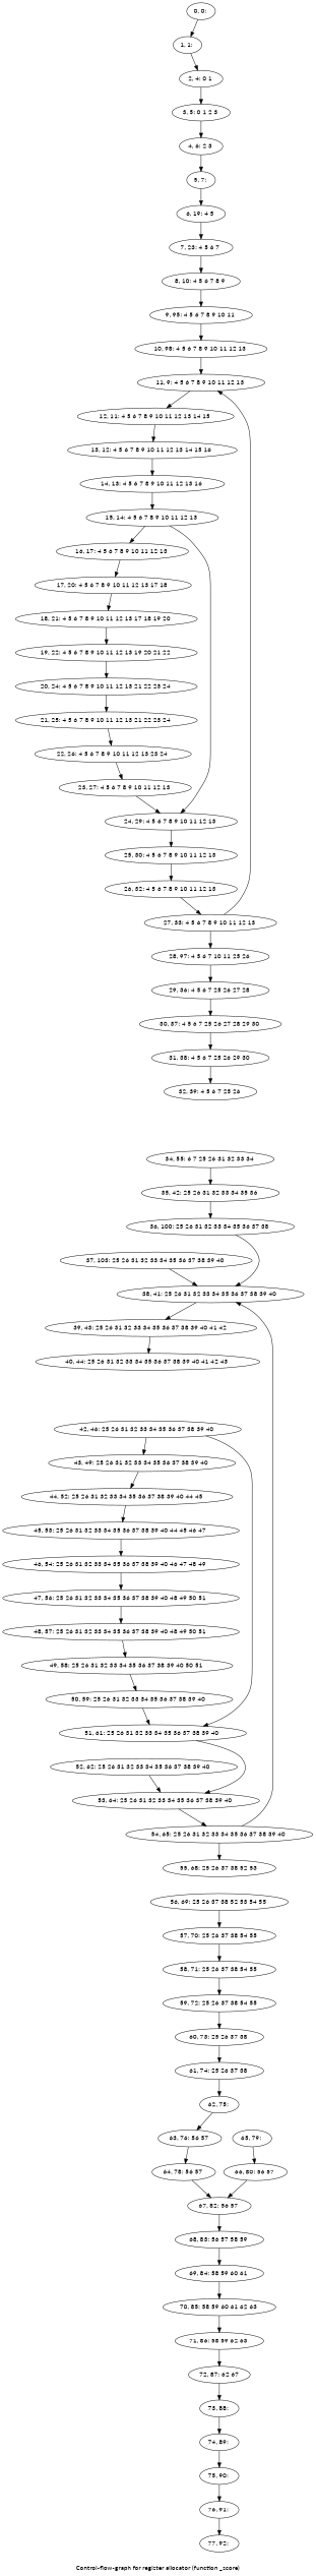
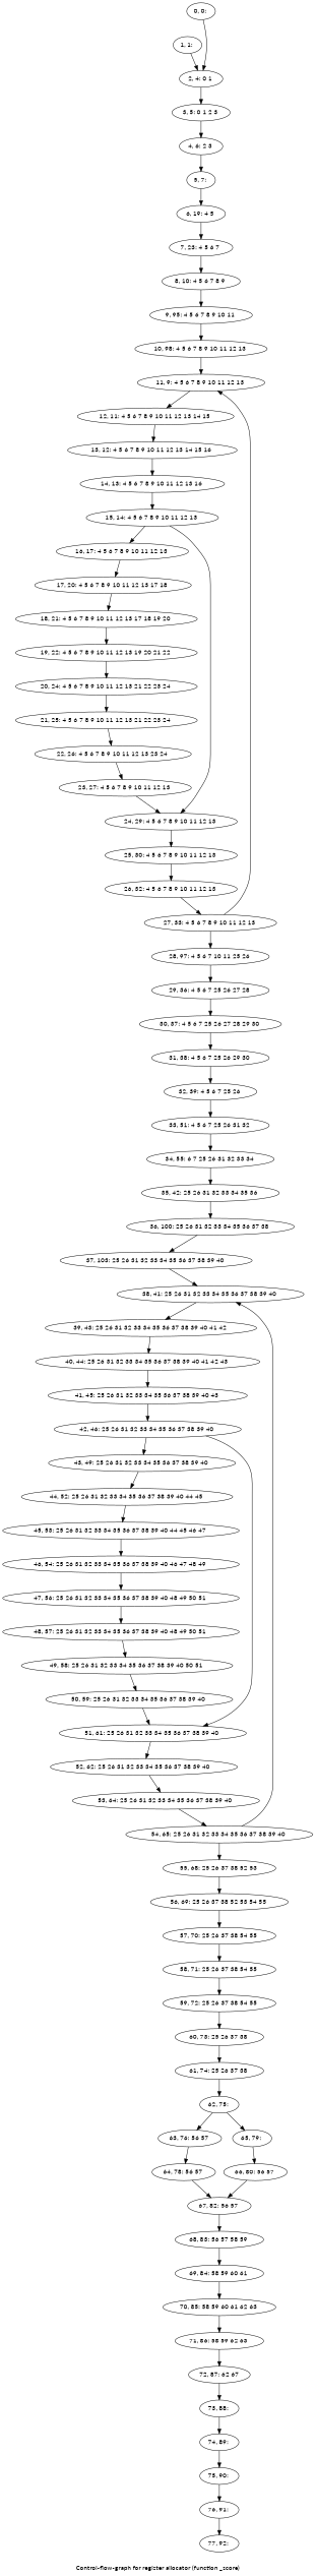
  digraph {
    fontname=Lato
    label="Control-flow-graph for register allocator (function _score)"
    node [fontname=Lato]
    edge [fontname=Lato]
    n1 [label="0, 0: "]
    n2 [label="1, 1: "]
    n3 [label="2, 4: 0 1 "]
    n4 [label="3, 5: 0 1 2 3 "]
    n5 [label="4, 6: 2 3 "]
    n6 [label="5, 7: "]
    n7 [label="6, 19: 4 5 "]
    n8 [label="7, 23: 4 5 6 7 "]
    n9 [label="8, 10: 4 5 6 7 8 9 "]
    n10 [label="9, 95: 4 5 6 7 8 9 10 11 "]
    n11 [label="10, 98: 4 5 6 7 8 9 10 11 12 13 "]
    n12 [label="11, 9: 4 5 6 7 8 9 10 11 12 13 "]
    n13 [label="12, 11: 4 5 6 7 8 9 10 11 12 13 14 15 "]
    n14 [label="13, 12: 4 5 6 7 8 9 10 11 12 13 14 15 16 "]
    n15 [label="14, 13: 4 5 6 7 8 9 10 11 12 13 16 "]
    n16 [label="15, 14: 4 5 6 7 8 9 10 11 12 13 "]
    n17 [label="16, 17: 4 5 6 7 8 9 10 11 12 13 "]
    n18 [label="24, 29: 4 5 6 7 8 9 10 11 12 13 "]
    n19 [label="17, 20: 4 5 6 7 8 9 10 11 12 13 17 18 "]
    n20 [label="25, 30: 4 5 6 7 8 9 10 11 12 13 "]
    n21 [label="18, 21: 4 5 6 7 8 9 10 11 12 13 17 18 19 20 "]
    n22 [label="19, 22: 4 5 6 7 8 9 10 11 12 13 19 20 21 22 "]
    n23 [label="20, 24: 4 5 6 7 8 9 10 11 12 13 21 22 23 24 "]
    n24 [label="21, 25: 4 5 6 7 8 9 10 11 12 13 21 22 23 24 "]
    n25 [label="22, 26: 4 5 6 7 8 9 10 11 12 13 23 24 "]
    n26 [label="23, 27: 4 5 6 7 8 9 10 11 12 13 "]
    n27 [label="26, 32: 4 5 6 7 8 9 10 11 12 13 "]
    n28 [label="27, 33: 4 5 6 7 8 9 10 11 12 13 "]
    n29 [label="28, 97: 4 5 6 7 10 11 25 26 "]
    n30 [label="29, 36: 4 5 6 7 25 26 27 28 "]
    n31 [label="30, 37: 4 5 6 7 25 26 27 28 29 30 "]
    n32 [label="31, 38: 4 5 6 7 25 26 29 30 "]
    n33 [label="32, 39: 4 5 6 7 25 26 "]
+   n34 [label="33, 51: 4 5 6 7 25 26 31 32 "]
    n35 [label="34, 55: 6 7 25 26 31 32 33 34 "]
    n36 [label="35, 42: 25 26 31 32 33 34 35 36 "]
    n37 [label="36, 100: 25 26 31 32 33 34 35 36 37 38 "]
    n38 [label="37, 103: 25 26 31 32 33 34 35 36 37 38 39 40 "]
    n39 [label="38, 41: 25 26 31 32 33 34 35 36 37 38 39 40 "]
    n40 [label="39, 43: 25 26 31 32 33 34 35 36 37 38 39 40 41 42 "]
    n41 [label="40, 44: 25 26 31 32 33 34 35 36 37 38 39 40 41 42 43 "]
+   n42 [label="41, 45: 25 26 31 32 33 34 35 36 37 38 39 40 43 "]
    n43 [label="42, 46: 25 26 31 32 33 34 35 36 37 38 39 40 "]
    n44 [label="43, 49: 25 26 31 32 33 34 35 36 37 38 39 40 "]
    n45 [label="51, 61: 25 26 31 32 33 34 35 36 37 38 39 40 "]
    n46 [label="44, 52: 25 26 31 32 33 34 35 36 37 38 39 40 44 45 "]
    n47 [label="52, 62: 25 26 31 32 33 34 35 36 37 38 39 40 "]
    n48 [label="45, 53: 25 26 31 32 33 34 35 36 37 38 39 40 44 45 46 47 "]
    n49 [label="46, 54: 25 26 31 32 33 34 35 36 37 38 39 40 46 47 48 49 "]
    n50 [label="47, 56: 25 26 31 32 33 34 35 36 37 38 39 40 48 49 50 51 "]
    n51 [label="48, 57: 25 26 31 32 33 34 35 36 37 38 39 40 48 49 50 51 "]
    n52 [label="49, 58: 25 26 31 32 33 34 35 36 37 38 39 40 50 51 "]
    n53 [label="50, 59: 25 26 31 32 33 34 35 36 37 38 39 40 "]
    n54 [label="53, 64: 25 26 31 32 33 34 35 36 37 38 39 40 "]
    n55 [label="54, 65: 25 26 31 32 33 34 35 36 37 38 39 40 "]
    n56 [label="55, 68: 25 26 37 38 52 53 "]
    n57 [label="56, 69: 25 26 37 38 52 53 54 55 "]
    n58 [label="57, 70: 25 26 37 38 54 55 "]
    n59 [label="58, 71: 25 26 37 38 54 55 "]
    n60 [label="59, 72: 25 26 37 38 54 55 "]
    n61 [label="60, 73: 25 26 37 38 "]
    n62 [label="61, 74: 25 26 37 38 "]
    n63 [label="62, 75: "]
    n64 [label="63, 76: 56 57 "]
    n65 [label="65, 79: "]
    n66 [label="64, 78: 56 57 "]
    n67 [label="66, 80: 56 57 "]
    n68 [label="67, 82: 56 57 "]
    n69 [label="68, 83: 56 57 58 59 "]
    n70 [label="69, 84: 58 59 60 61 "]
    n71 [label="70, 85: 58 59 60 61 62 63 "]
    n72 [label="71, 86: 58 59 62 63 "]
    n73 [label="72, 87: 62 67"]
    n74 [label="73, 88: "]
    n75 [label="74, 89: "]
    n76 [label="75, 90: "]
    n77 [label="76, 91: "]
    n78 [label="77, 92: "]
-   n1 -> n2
+   n1 -> n3
    n2 -> n3
    n3 -> n4
    n4 -> n5
    n5 -> n6
    n6 -> n7
    n7 -> n8
    n8 -> n9
    n9 -> n10
    n10 -> n11
    n11 -> n12
    n12 -> n13
    n13 -> n14
    n14 -> n15
    n15 -> n16
    n16 -> n17
    n16 -> n18
    n17 -> n19
    n18 -> n20
    n19 -> n21
    n20 -> n27
    n21 -> n22
    n22 -> n23
    n23 -> n24
    n24 -> n25
    n25 -> n26
    n26 -> n18
    n27 -> n28
    n28 -> n12
    n28 -> n29
    n29 -> n30
    n30 -> n31
    n31 -> n32
    n32 -> n33
+   n33 -> n34
+   n34 -> n35
    n35 -> n36
    n36 -> n37
-   n37 -> n39
+   n37 -> n38
    n38 -> n39
    n39 -> n40
    n40 -> n41
+   n41 -> n42
+   n42 -> n43
    n43 -> n44
    n43 -> n45
    n44 -> n46
-   n45 -> n54
+   n45 -> n47
    n46 -> n48
    n47 -> n54
    n48 -> n49
    n49 -> n50
    n50 -> n51
    n51 -> n52
    n52 -> n53
    n53 -> n45
    n54 -> n55
    n55 -> n39
    n55 -> n56
+   n56 -> n57
    n57 -> n58
    n58 -> n59
    n59 -> n60
    n60 -> n61
    n61 -> n62
    n62 -> n63
    n63 -> n64
+   n63 -> n65
    n64 -> n66
    n65 -> n67
    n66 -> n68
    n67 -> n68
    n68 -> n69
    n69 -> n70
    n70 -> n71
    n71 -> n72
    n72 -> n73
    n73 -> n74
    n74 -> n75
    n75 -> n76
    n76 -> n77
    n77 -> n78
  }
